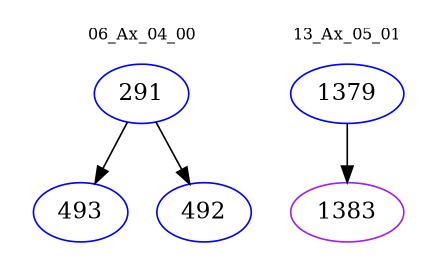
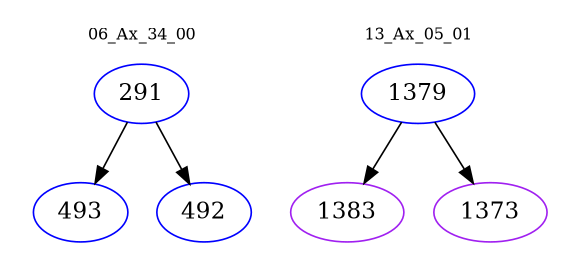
  digraph {
    node [color=blue]
    edge [color=black]
    n1 [label=291]
    n2 [label=493]
    n3 [label=492]
    n4 [label=1379]
    n5 [color=purple label=1383]
+   n6 [color=purple label=1373]
    subgraph cluster_1 {
      color=white
      fontsize=10
-     label="06_Ax_04_00"
+     label="06_Ax_34_00"
      n1
      n2
      n3
    }
    subgraph cluster_2 {
      color=white
      fontsize=10
      label="13_Ax_05_01"
      n4
      n5
+     n6
    }
    n1 -> n2
    n1 -> n3
    n4 -> n5
+   n4 -> n6
  }
